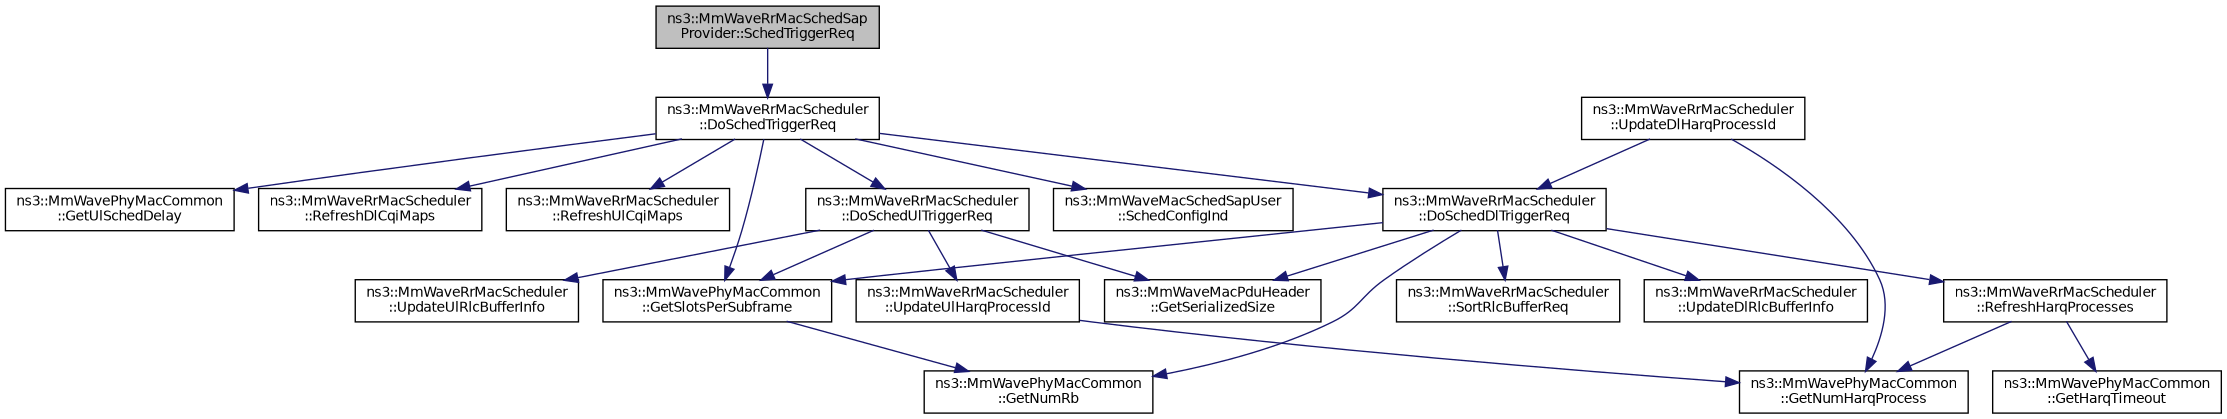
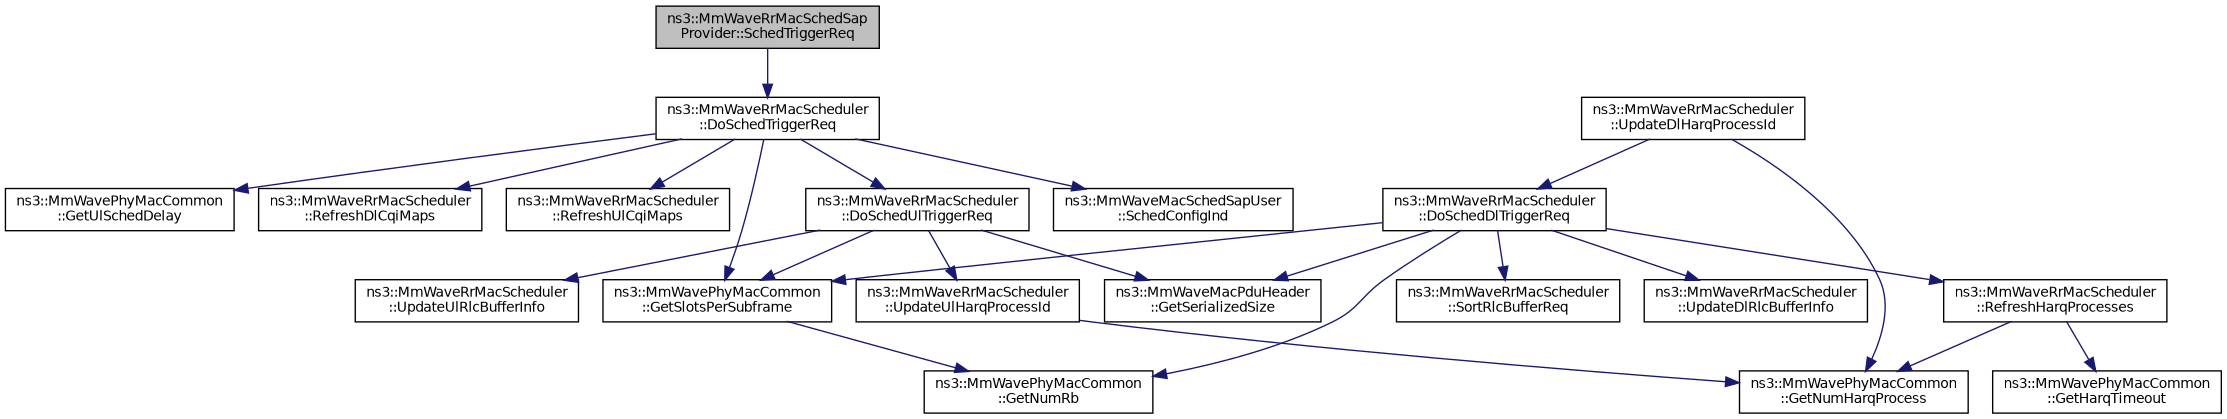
  digraph {
    rankdir=TB
    node [color=black fillcolor=white fontname=Helvetica fontsize=10 shape=record style=filled]
    edge [color=midnightblue fontname=Helvetica fontsize=10 labelfontname=Helvetica labelfontsize=10 style=solid]
    n1 [fillcolor=grey75 fontcolor=black height=0.2 label="ns3::MmWaveRrMacSchedSap\lProvider::SchedTriggerReq" width=0.4]
    n2 [height=0.2 label="ns3::MmWaveRrMacScheduler\l::DoSchedTriggerReq" width=0.4]
    n3 [height=0.2 label="ns3::MmWavePhyMacCommon\l::GetUlSchedDelay" width=0.4]
    n4 [height=0.2 label="ns3::MmWaveRrMacScheduler\l::RefreshDlCqiMaps" width=0.4]
    n5 [height=0.2 label="ns3::MmWaveRrMacScheduler\l::RefreshUlCqiMaps" width=0.4]
    n6 [height=0.2 label="ns3::MmWavePhyMacCommon\l::GetSlotsPerSubframe" width=0.4]
    n7 [height=0.2 label="ns3::MmWaveRrMacScheduler\l::DoSchedDlTriggerReq" width=0.4]
    n8 [height=0.2 label="ns3::MmWaveRrMacScheduler\l::DoSchedUlTriggerReq" width=0.4]
    n9 [height=0.2 label="ns3::MmWaveMacSchedSapUser\l::SchedConfigInd" width=0.4]
    n10 [height=0.2 label="ns3::MmWavePhyMacCommon\l::GetNumRb" width=0.4]
    n11 [height=0.2 label="ns3::MmWaveRrMacScheduler\l::RefreshHarqProcesses" width=0.4]
    n12 [height=0.2 label="ns3::MmWaveRrMacScheduler\l::SortRlcBufferReq" width=0.4]
    n13 [height=0.2 label="ns3::MmWaveMacPduHeader\l::GetSerializedSize" width=0.4]
    n14 [height=0.2 label="ns3::MmWaveRrMacScheduler\l::UpdateDlRlcBufferInfo" width=0.4]
    n15 [height=0.2 label="ns3::MmWaveRrMacScheduler\l::UpdateUlRlcBufferInfo" width=0.4]
    n16 [height=0.2 label="ns3::MmWaveRrMacScheduler\l::UpdateUlHarqProcessId" width=0.4]
    n17 [height=0.2 label="ns3::MmWavePhyMacCommon\l::GetNumHarqProcess" width=0.4]
    n18 [height=0.2 label="ns3::MmWavePhyMacCommon\l::GetHarqTimeout" width=0.4]
    n19 [height=0.2 label="ns3::MmWaveRrMacScheduler\l::UpdateDlHarqProcessId" width=0.4]
    n1 -> n2
    n2 -> n3
    n2 -> n4
    n2 -> n5
    n2 -> n6
-   n2 -> n7
    n2 -> n8
    n2 -> n9
    n6 -> n10
    n7 -> n6
    n7 -> n10
    n7 -> n11
    n7 -> n12
    n7 -> n13
    n7 -> n14
    n8 -> n6
    n8 -> n13
    n8 -> n15
    n8 -> n16
    n11 -> n17
    n11 -> n18
    n16 -> n17
    n19 -> n7
    n19 -> n17
  }
